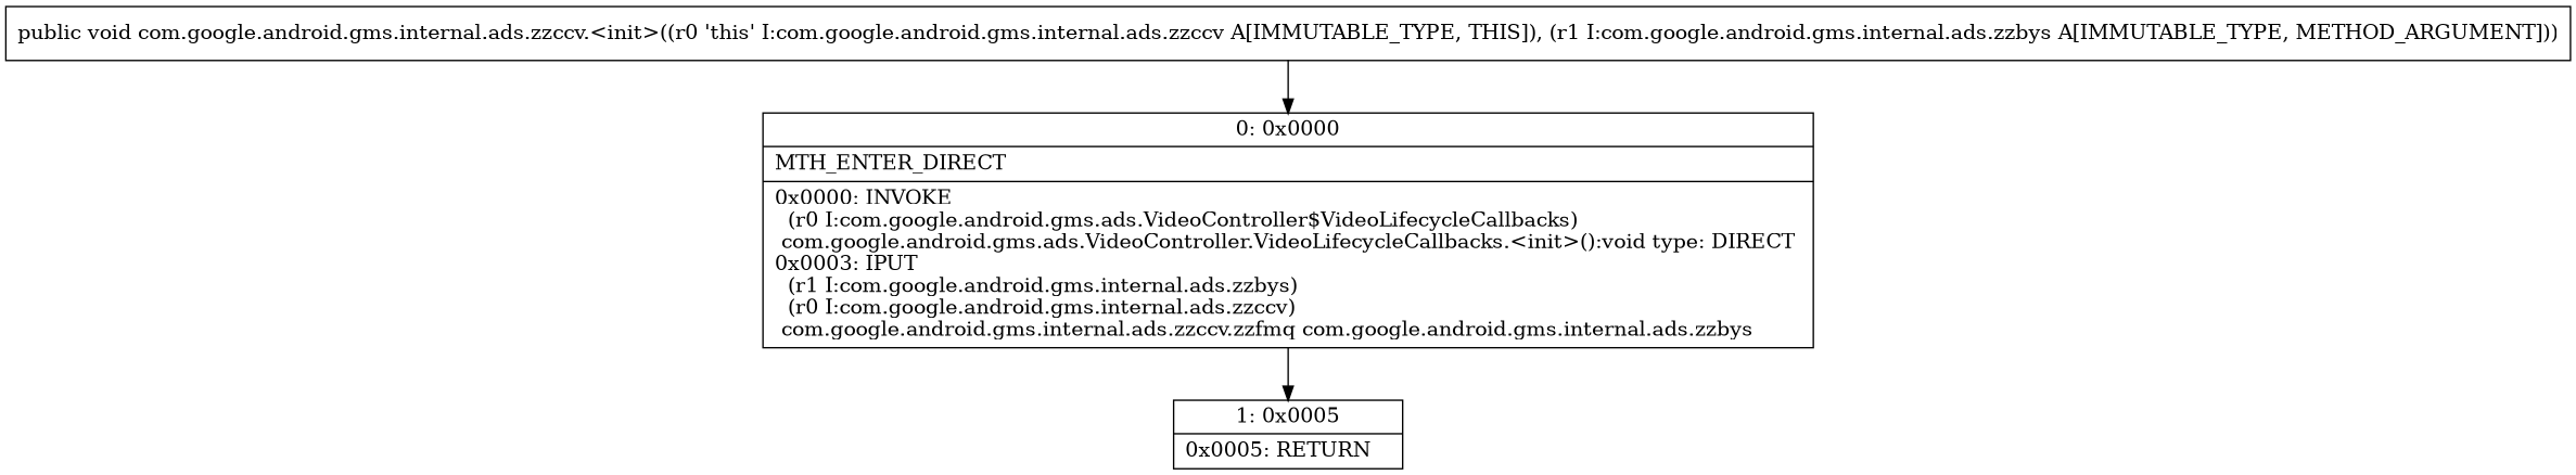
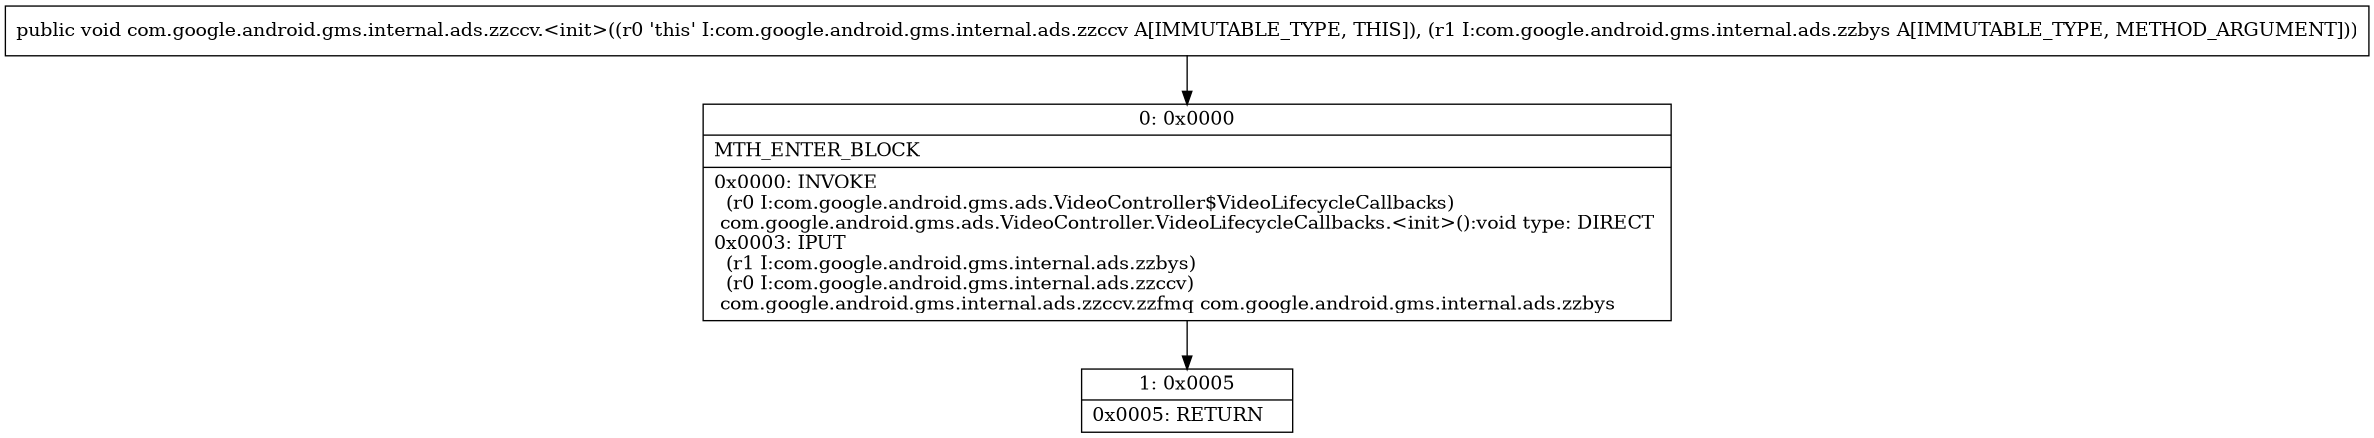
  digraph {
    node [shape=record]
-   n1 [label="{0\:\ 0x0000|MTH_ENTER_DIRECT\l|0x0000: INVOKE  \l  (r0 I:com.google.android.gms.ads.VideoController$VideoLifecycleCallbacks)\l com.google.android.gms.ads.VideoController.VideoLifecycleCallbacks.\<init\>():void type: DIRECT \l0x0003: IPUT  \l  (r1 I:com.google.android.gms.internal.ads.zzbys)\l  (r0 I:com.google.android.gms.internal.ads.zzccv)\l com.google.android.gms.internal.ads.zzccv.zzfmq com.google.android.gms.internal.ads.zzbys \l}"]
+   n1 [label="{0\:\ 0x0000|MTH_ENTER_BLOCK\l|0x0000: INVOKE  \l  (r0 I:com.google.android.gms.ads.VideoController$VideoLifecycleCallbacks)\l com.google.android.gms.ads.VideoController.VideoLifecycleCallbacks.\<init\>():void type: DIRECT \l0x0003: IPUT  \l  (r1 I:com.google.android.gms.internal.ads.zzbys)\l  (r0 I:com.google.android.gms.internal.ads.zzccv)\l com.google.android.gms.internal.ads.zzccv.zzfmq com.google.android.gms.internal.ads.zzbys \l}"]
    n2 [label="{1\:\ 0x0005|0x0005: RETURN   \l}"]
    n3 [label="{public void com.google.android.gms.internal.ads.zzccv.\<init\>((r0 'this' I:com.google.android.gms.internal.ads.zzccv A[IMMUTABLE_TYPE, THIS]), (r1 I:com.google.android.gms.internal.ads.zzbys A[IMMUTABLE_TYPE, METHOD_ARGUMENT])) }"]
    n1 -> n2
    n3 -> n1
  }
